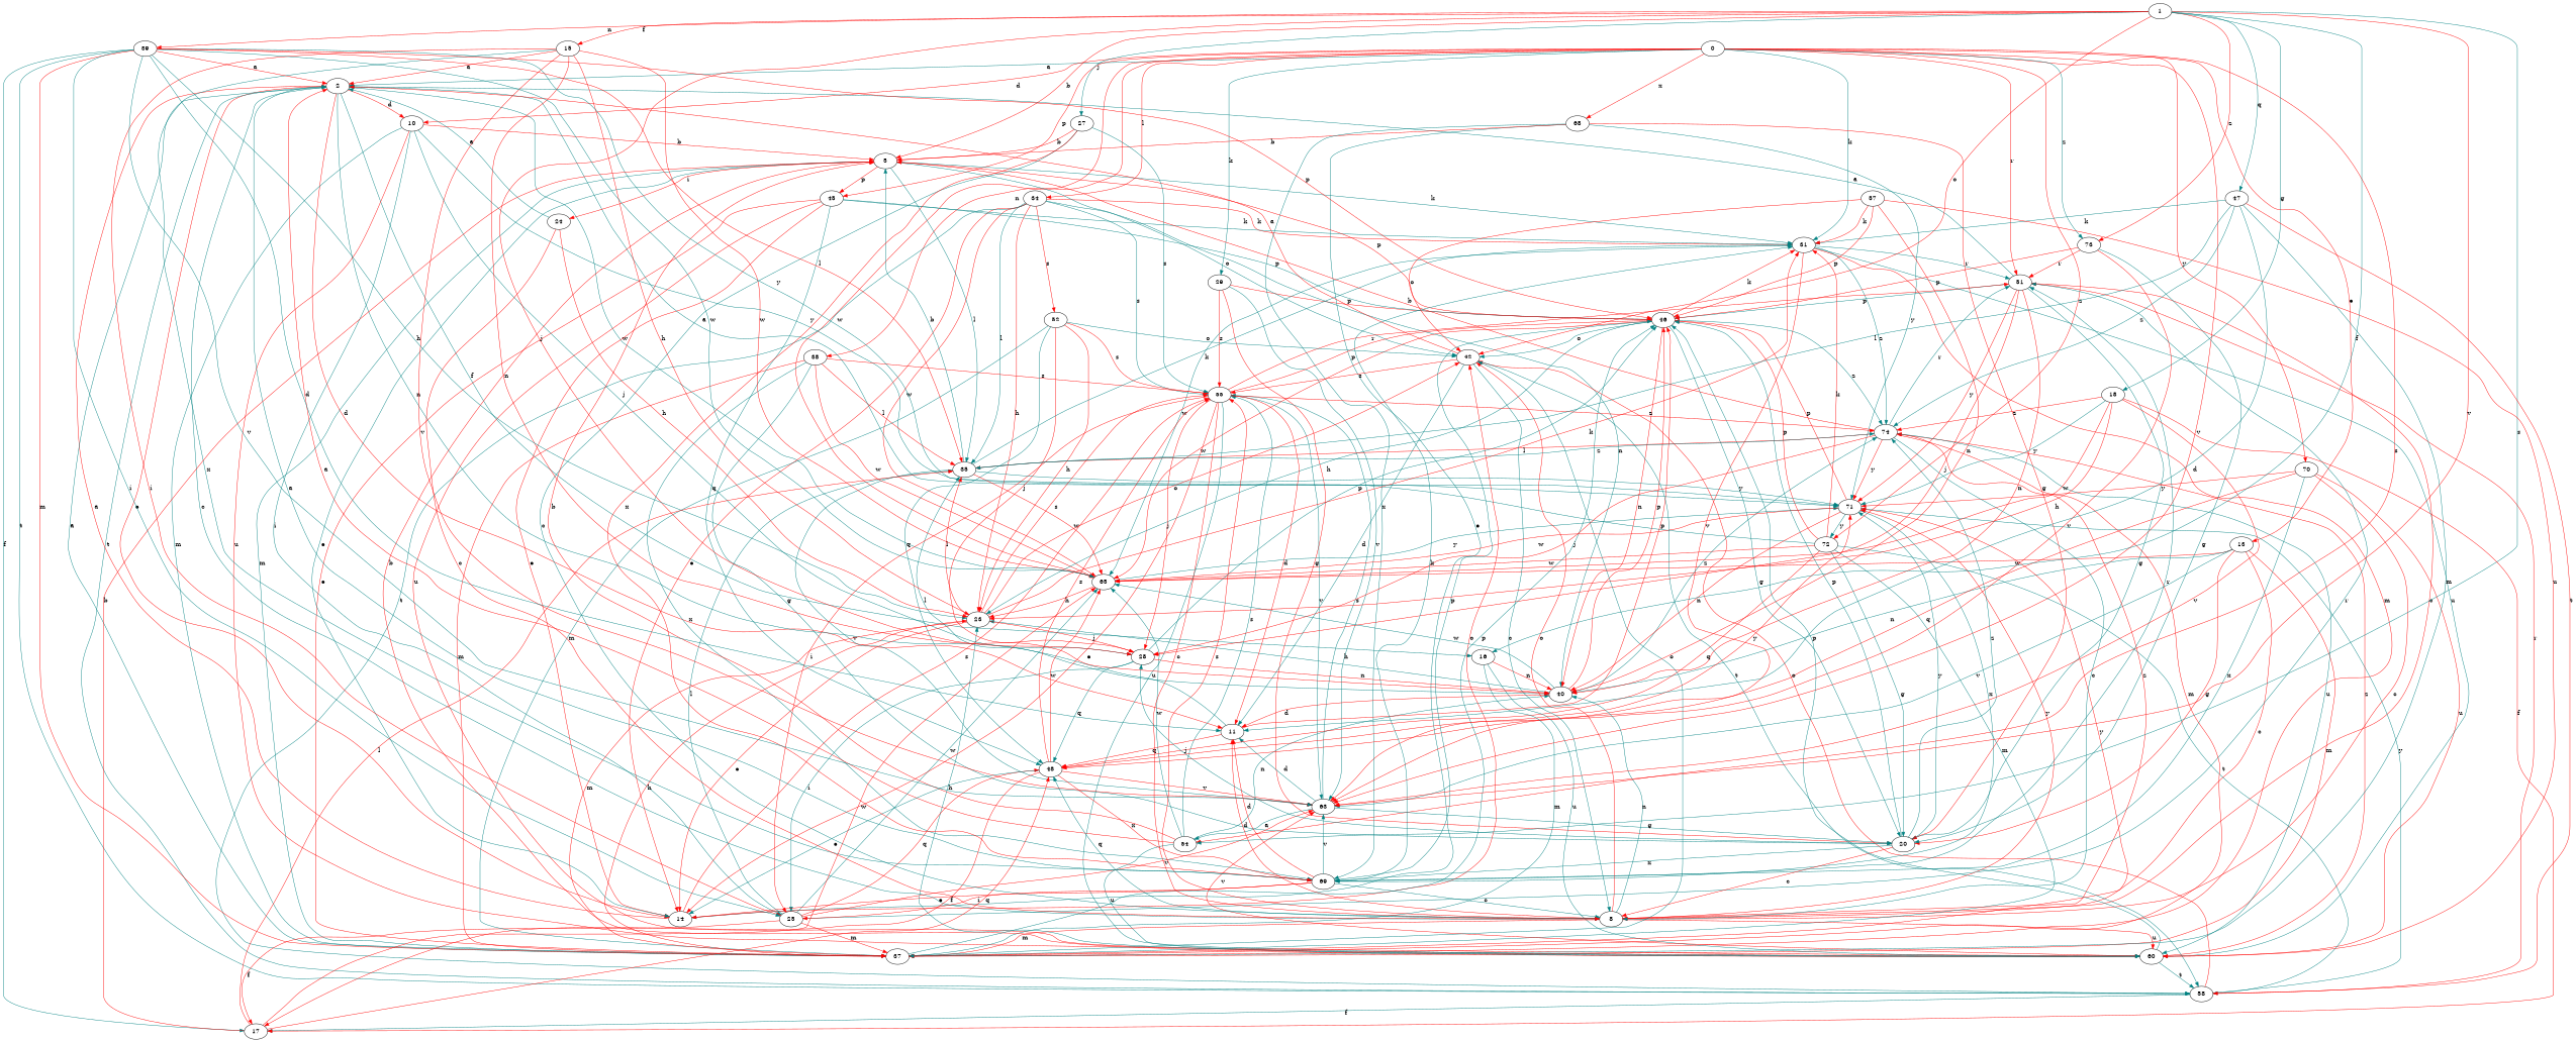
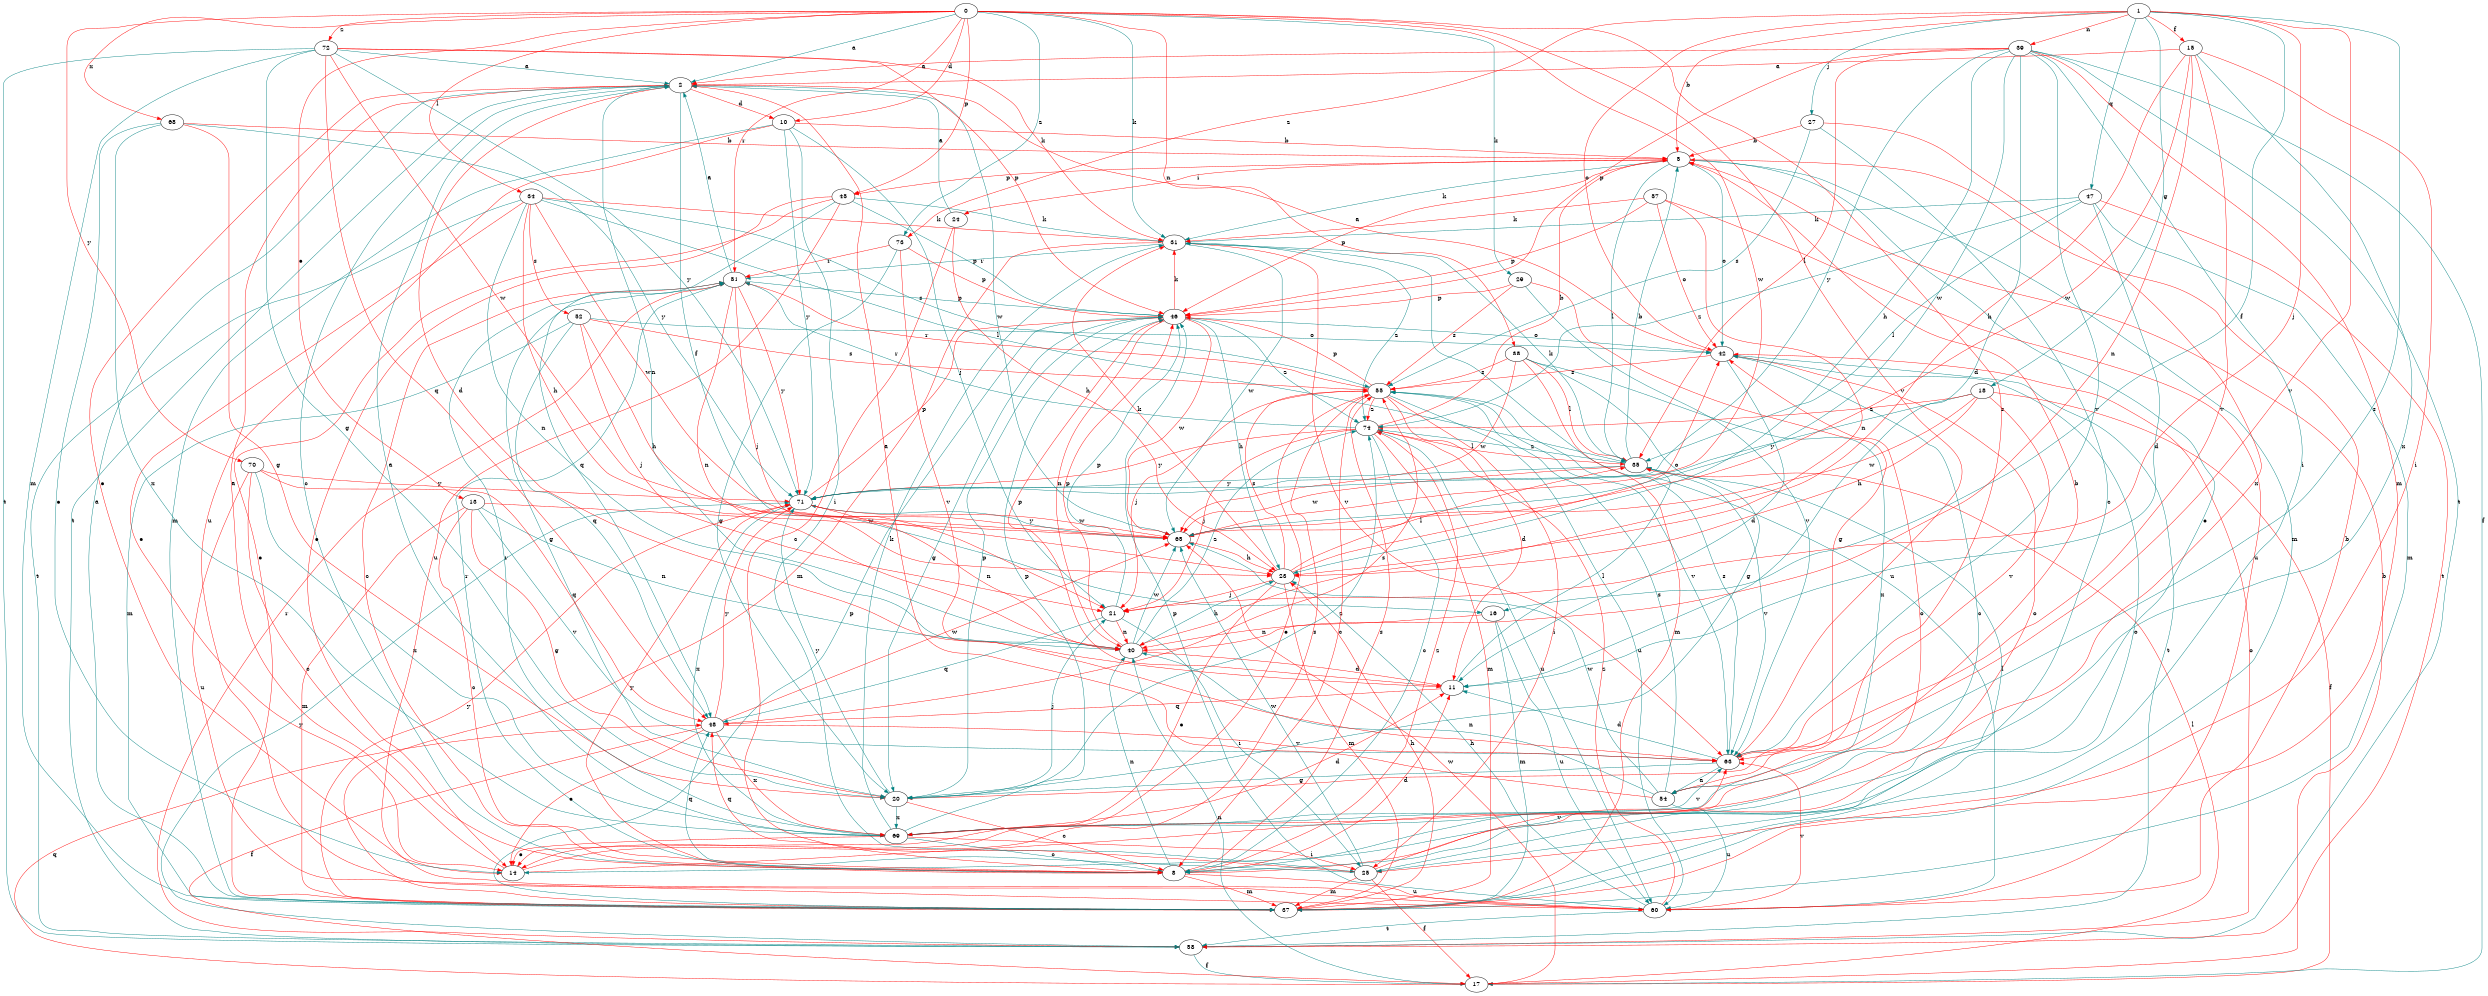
  strict digraph {
    edge [color=red]
    0
    2
    10
    13
    29
    31
    34
    38
    45
    51
    54
    63
    65
    68
    70
    72
    73
    16
    8
    11
    14
    40
    58
    5
-   28
+   28 [label=21]
    60
    37
    71
    25
    20
    46
    55
    74
    52
    35
    23
    69
    48
    42
    1
    15
    18
    27
    39
    47
    24
    17
    57
    0 -> 2 [color=teal label=a]
    0 -> 10 [label=d]
    0 -> 13 [label=e]
    0 -> 29 [color=teal label=k]
    0 -> 31 [color=teal label=k]
    0 -> 34 [label=l]
    0 -> 38 [label=n]
    0 -> 45 [label=p]
    0 -> 51 [label=r]
    0 -> 54 [label=s]
    0 -> 63 [label=v]
    0 -> 65 [label=w]
    0 -> 68 [label=x]
    0 -> 70 [label=y]
    0 -> 72 [label=z]
    0 -> 73 [color=teal label=z]
    2 -> 10 [label=d]
    2 -> 65 [color=teal label=w]
    2 -> 16 [color=teal label=f]
    2 -> 8 [color=teal label=c]
    2 -> 11 [label=d]
    2 -> 14 [label=e]
    2 -> 40 [color=teal label=n]
    2 -> 58 [color=teal label=t]
    10 -> 5 [label=b]
    10 -> 28 [color=teal label=j]
    10 -> 60 [label=u]
    10 -> 37 [color=teal label=m]
    10 -> 71 [color=teal label=y]
    10 -> 25 [color=teal label=i]
    13 -> 63 [color=teal label=v]
    13 -> 65 [label=w]
    13 -> 8 [label=c]
    13 -> 40 [color=teal label=n]
    13 -> 37 [label=m]
    13 -> 20 [label=g]
    29 -> 63 [color=teal label=v]
    29 -> 20 [label=g]
    29 -> 46 [label=p]
    29 -> 55 [label=s]
    31 -> 51 [color=teal label=r]
    31 -> 63 [label=v]
    31 -> 65 [color=teal label=w]
    31 -> 60 [color=teal label=u]
    31 -> 37 [label=m]
    31 -> 74 [color=teal label=z]
    34 -> 31 [label=k]
    34 -> 65 [label=w]
    34 -> 14 [label=e]
    34 -> 40 [color=teal label=n]
    34 -> 58 [color=teal label=t]
    34 -> 55 [color=teal label=s]
    34 -> 52 [label=s]
    34 -> 35 [color=teal label=l]
    34 -> 23 [label=h]
    38 -> 65 [label=w]
    38 -> 37 [label=m]
    38 -> 20 [color=teal label=g]
    38 -> 55 [label=s]
    38 -> 35 [label=l]
    38 -> 69 [color=teal label=x]
    45 -> 31 [color=teal label=k]
    45 -> 14 [label=e]
    45 -> 60 [label=u]
    45 -> 37 [label=e]
    45 -> 46 [color=teal label=p]
    45 -> 48 [color=teal label=q]
    51 -> 2 [color=teal label=a]
-   51 -> 8 [label=c]
+   8 -> 51 [label=c]
    51 -> 40 [label=n]
    51 -> 28 [label=j]
    51 -> 71 [label=y]
    51 -> 20 [color=teal label=g]
    51 -> 46 [color=teal label=p]
    54 -> 2 [label=a]
    54 -> 65 [color=teal label=w]
    54 -> 40 [color=teal label=n]
    54 -> 5 [label=b]
    54 -> 60 [color=teal label=u]
    54 -> 55 [color=teal label=s]
    63 -> 54 [color=teal label=a]
    63 -> 11 [color=teal label=d]
    63 -> 20 [color=teal label=g]
    63 -> 55 [color=teal label=s]
    65 -> 71 [color=teal label=y]
    65 -> 23 [label=h]
    68 -> 14 [color=teal label=e]
    68 -> 5 [label=b]
    68 -> 71 [color=teal label=y]
    68 -> 20 [label=g]
    68 -> 69 [color=teal label=x]
    70 -> 8 [label=c]
    70 -> 60 [label=u]
    70 -> 71 [label=y]
    70 -> 69 [color=teal label=x]
    70 -> 48 [label=q]
    72 -> 2 [color=teal label=a]
    72 -> 31 [label=k]
    72 -> 65 [label=w]
    72 -> 58 [color=teal label=t]
    72 -> 37 [color=teal label=m]
-   71 -> 72 [color=teal label=y]
+   72 -> 71 [color=teal label=y]
    72 -> 20 [color=teal label=g]
    72 -> 46 [label=p]
    72 -> 48 [label=q]
    73 -> 51 [label=r]
    73 -> 63 [label=v]
    73 -> 20 [color=teal label=g]
    73 -> 46 [label=p]
    16 -> 40 [label=n]
    16 -> 60 [color=teal label=u]
    16 -> 37 [color=teal label=m]
    8 -> 11 [label=d]
    8 -> 40 [color=teal label=n]
    8 -> 60 [label=u]
    8 -> 37 [label=m]
    8 -> 71 [label=y]
    8 -> 55 [label=s]
    8 -> 74 [label=z]
    8 -> 48 [color=teal label=q]
    8 -> 42 [label=o]
    11 -> 46 [label=p]
    11 -> 35 [color=teal label=l]
    11 -> 48 [label=q]
    14 -> 2 [label=a]
    14 -> 55 [label=s]
    14 -> 42 [label=o]
    40 -> 65 [color=teal label=w]
    40 -> 11 [label=d]
    40 -> 46 [label=p]
    40 -> 74 [color=teal label=z]
    40 -> 23 [color=teal label=h]
    58 -> 51 [label=r]
    58 -> 71 [color=teal label=y]
    58 -> 42 [label=o]
    58 -> 17 [color=teal label=f]
    5 -> 31 [color=teal label=k]
    5 -> 45 [label=p]
    5 -> 14 [color=teal label=e]
    5 -> 37 [color=teal label=m]
    5 -> 46 [label=p]
    5 -> 35 [color=teal label=l]
    5 -> 42 [color=teal label=o]
    5 -> 24 [label=i]
    28 -> 40 [label=n]
    28 -> 25 [color=teal label=i]
    28 -> 46 [color=teal label=p]
    28 -> 48 [color=teal label=q]
    60 -> 63 [label=v]
    60 -> 58 [color=teal label=t]
    60 -> 5 [label=b]
    60 -> 46 [color=teal label=p]
    60 -> 74 [label=z]
    60 -> 23 [color=teal label=h]
    37 -> 2 [color=teal label=a]
    37 -> 71 [label=y]
    37 -> 46 [color=teal label=p]
    37 -> 23 [label=h]
    37 -> 42 [color=teal label=o]
    71 -> 65 [label=w]
    71 -> 40 [label=n]
    71 -> 46 [label=p]
    71 -> 69 [color=teal label=x]
    25 -> 51 [color=teal label=r]
    25 -> 63 [label=v]
    25 -> 65 [color=teal label=w]
    25 -> 37 [label=m]
    25 -> 35 [color=teal label=l]
    25 -> 48 [label=q]
    25 -> 17 [label=f]
    20 -> 8 [label=c]
    20 -> 28 [color=teal label=j]
    20 -> 71 [color=teal label=y]
    20 -> 46 [color=teal label=p]
    20 -> 74 [color=teal label=z]
    20 -> 69 [color=teal label=x]
    46 -> 31 [label=k]
    46 -> 65 [label=w]
    46 -> 40 [label=n]
    46 -> 20 [color=teal label=g]
    46 -> 74 [color=teal label=z]
    46 -> 23 [color=teal label=h]
    46 -> 42 [color=teal label=o]
    55 -> 51 [label=r]
    55 -> 63 [color=teal label=v]
    55 -> 8 [label=c]
    55 -> 11 [label=d]
    55 -> 14 [label=e]
    55 -> 28 [label=j]
    55 -> 60 [color=teal label=u]
    55 -> 25 [label=i]
    55 -> 46 [label=p]
    55 -> 74 [label=z]
    74 -> 51 [color=teal label=r]
    74 -> 8 [color=teal label=c]
    74 -> 5 [label=b]
    74 -> 28 [label=j]
    74 -> 60 [color=teal label=u]
    74 -> 37 [label=m]
    74 -> 71 [label=y]
    74 -> 35 [label=l]
    52 -> 28 [label=j]
    52 -> 37 [color=teal label=m]
    52 -> 55 [label=s]
    52 -> 23 [label=h]
    52 -> 48 [color=teal label=q]
    52 -> 42 [color=teal label=o]
    35 -> 31 [color=teal label=k]
    35 -> 63 [color=teal label=v]
    35 -> 65 [label=w]
    35 -> 5 [color=teal label=b]
    35 -> 71 [color=teal label=y]
    35 -> 74 [color=teal label=z]
    23 -> 31 [label=k]
    23 -> 14 [label=e]
    23 -> 28 [label=j]
    23 -> 37 [label=m]
    23 -> 55 [label=s]
    23 -> 35 [label=l]
    23 -> 42 [label=o]
    69 -> 2 [color=teal label=a]
    69 -> 31 [color=teal label=k]
    69 -> 51 [color=teal label=r]
    69 -> 63 [color=teal label=v]
    69 -> 8 [color=teal label=c]
    69 -> 11 [label=d]
    69 -> 14 [label=e]
    69 -> 25 [label=i]
    69 -> 46 [color=teal label=p]
    48 -> 63 [label=v]
    48 -> 65 [label=w]
-   48 -> 14 [color=teal label=e]
+   48 -> 14 [label=e]
    48 -> 71 [label=y]
    48 -> 55 [label=s]
    48 -> 69 [label=x]
    48 -> 17 [label=f]
    42 -> 2 [label=a]
    42 -> 8 [color=teal label=c]
    42 -> 11 [color=teal label=d]
    42 -> 58 [color=teal label=t]
    42 -> 55 [label=s]
    1 -> 54 [color=teal label=s]
    1 -> 63 [label=v]
    1 -> 73 [label=z]
    1 -> 16 [color=teal label=f]
    1 -> 5 [label=b]
    1 -> 28 [label=j]
    1 -> 42 [label=o]
    1 -> 15 [label=f]
    1 -> 18 [color=teal label=g]
    1 -> 27 [color=teal label=j]
    1 -> 39 [label=n]
    1 -> 47 [color=teal label=q]
    15 -> 2 [label=a]
    15 -> 63 [label=v]
    15 -> 65 [label=w]
    15 -> 40 [label=n]
    15 -> 25 [label=i]
    15 -> 23 [label=h]
    15 -> 69 [color=teal label=x]
    18 -> 63 [label=v]
    18 -> 65 [label=w]
    18 -> 71 [color=teal label=y]
    18 -> 74 [label=z]
    18 -> 23 [label=h]
    18 -> 17 [label=f]
    27 -> 8 [color=teal label=c]
    27 -> 5 [label=b]
    27 -> 55 [color=teal label=s]
    27 -> 69 [label=x]
    39 -> 2 [label=a]
    39 -> 63 [color=teal label=v]
    39 -> 65 [color=teal label=w]
    39 -> 11 [color=teal label=d]
    39 -> 58 [color=teal label=t]
    39 -> 37 [label=m]
    39 -> 71 [color=teal label=y]
    39 -> 25 [color=teal label=i]
    39 -> 46 [label=p]
    39 -> 35 [label=l]
    39 -> 23 [color=teal label=h]
    39 -> 17 [color=teal label=f]
    47 -> 31 [color=teal label=k]
    47 -> 11 [color=teal label=d]
    47 -> 58 [label=t]
    47 -> 37 [color=teal label=m]
    47 -> 74 [color=teal label=z]
    47 -> 35 [color=teal label=l]
    24 -> 2 [color=teal label=a]
    24 -> 8 [label=c]
    24 -> 23 [label=h]
    17 -> 65 [label=w]
+   17 -> 40 [color=teal label=n]
    17 -> 5 [label=b]
    17 -> 35 [label=l]
    17 -> 48 [label=q]
    57 -> 31 [label=k]
    57 -> 40 [label=n]
    57 -> 60 [label=u]
    57 -> 46 [label=p]
    57 -> 42 [label=o]
  }
